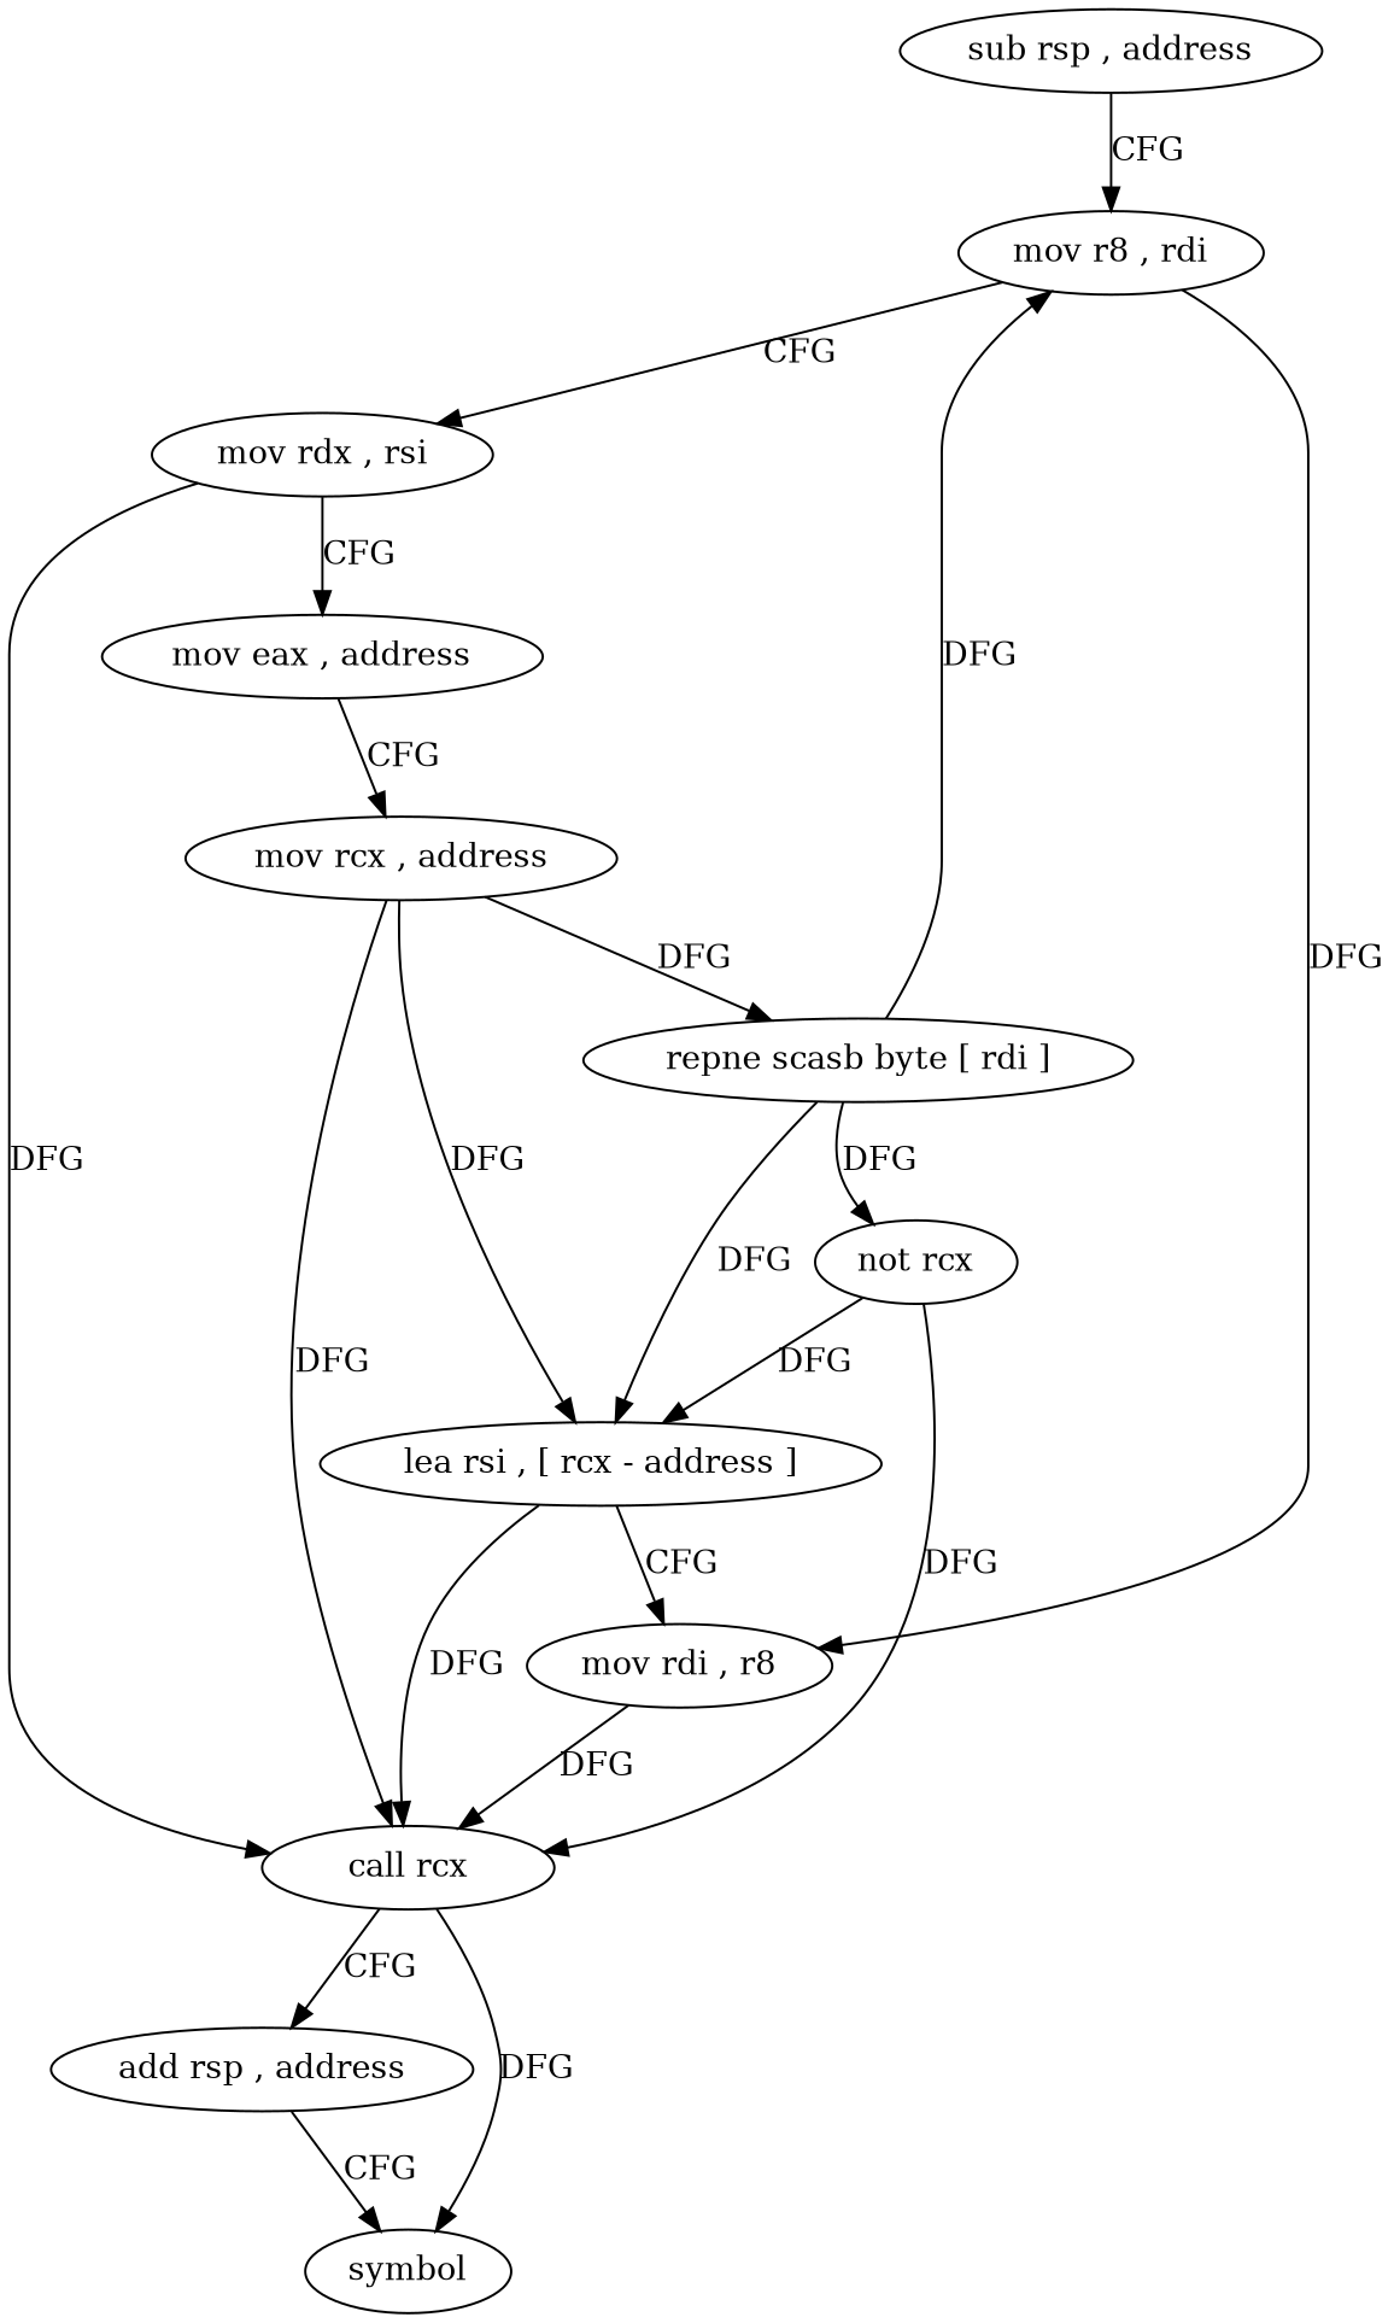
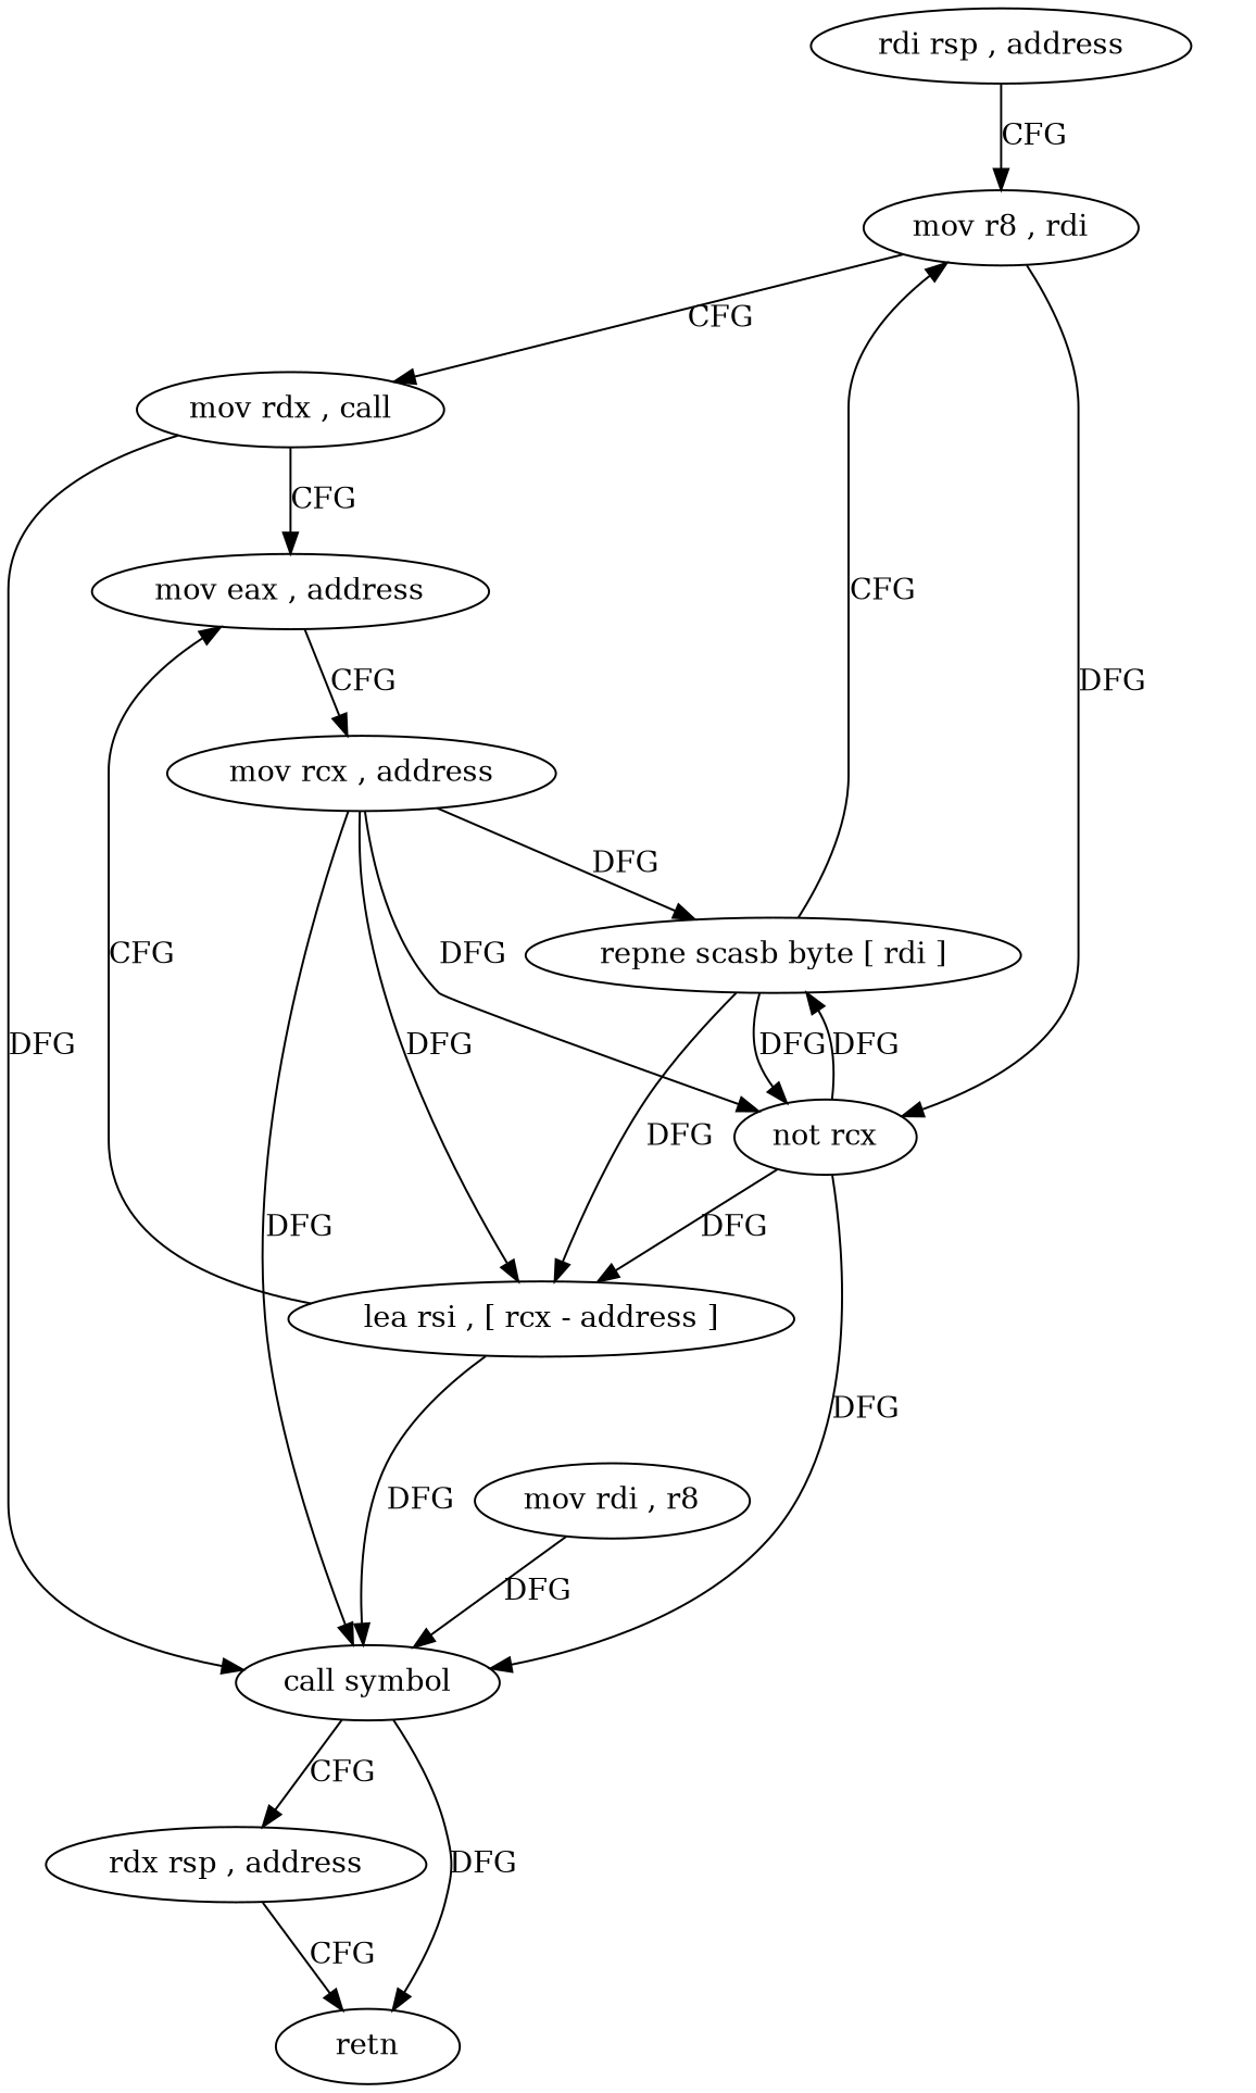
  digraph {
-   n1 [label="sub rsp , address"]
+   n1 [label="rdi rsp , address"]
    n2 [label="mov r8 , rdi"]
-   n3 [label="mov rdx , rsi"]
+   n3 [label="mov rdx , call"]
    n4 [label="mov rdi , r8"]
-   n5 [label="call rcx"]
+   n5 [label="call symbol"]
    n6 [label="mov eax , address"]
-   n7 [label="add rsp , address"]
-   n8 [label=symbol]
+   n7 [label="rdx rsp , address"]
+   n8 [label=retn]
    n9 [label="mov rcx , address"]
    n10 [label="repne scasb byte [ rdi ]"]
    n11 [label="not rcx"]
    n12 [label="lea rsi , [ rcx - address ]"]
    n1 -> n2 [label=CFG]
    n2 -> n3 [label=CFG]
-   n2 -> n4 [label=DFG]
+   n2 -> n11 [label=DFG]
    n3 -> n5 [label=DFG]
    n3 -> n6 [label=CFG]
    n4 -> n5 [label=DFG]
    n5 -> n7 [label=CFG]
    n5 -> n8 [label=DFG]
    n6 -> n9 [label=CFG]
    n7 -> n8 [label=CFG]
    n9 -> n5 [label=DFG]
    n9 -> n10 [label=DFG]
+   n9 -> n11 [label=DFG]
    n9 -> n12 [label=DFG]
-   n10 -> n2 [label=DFG]
+   n10 -> n2 [label=CFG]
    n10 -> n11 [label=DFG]
    n10 -> n12 [label=DFG]
    n11 -> n5 [label=DFG]
+   n11 -> n10 [label=DFG]
    n11 -> n12 [label=DFG]
-   n12 -> n4 [label=CFG]
+   n12 -> n6 [label=CFG]
    n12 -> n5 [label=DFG]
  }
